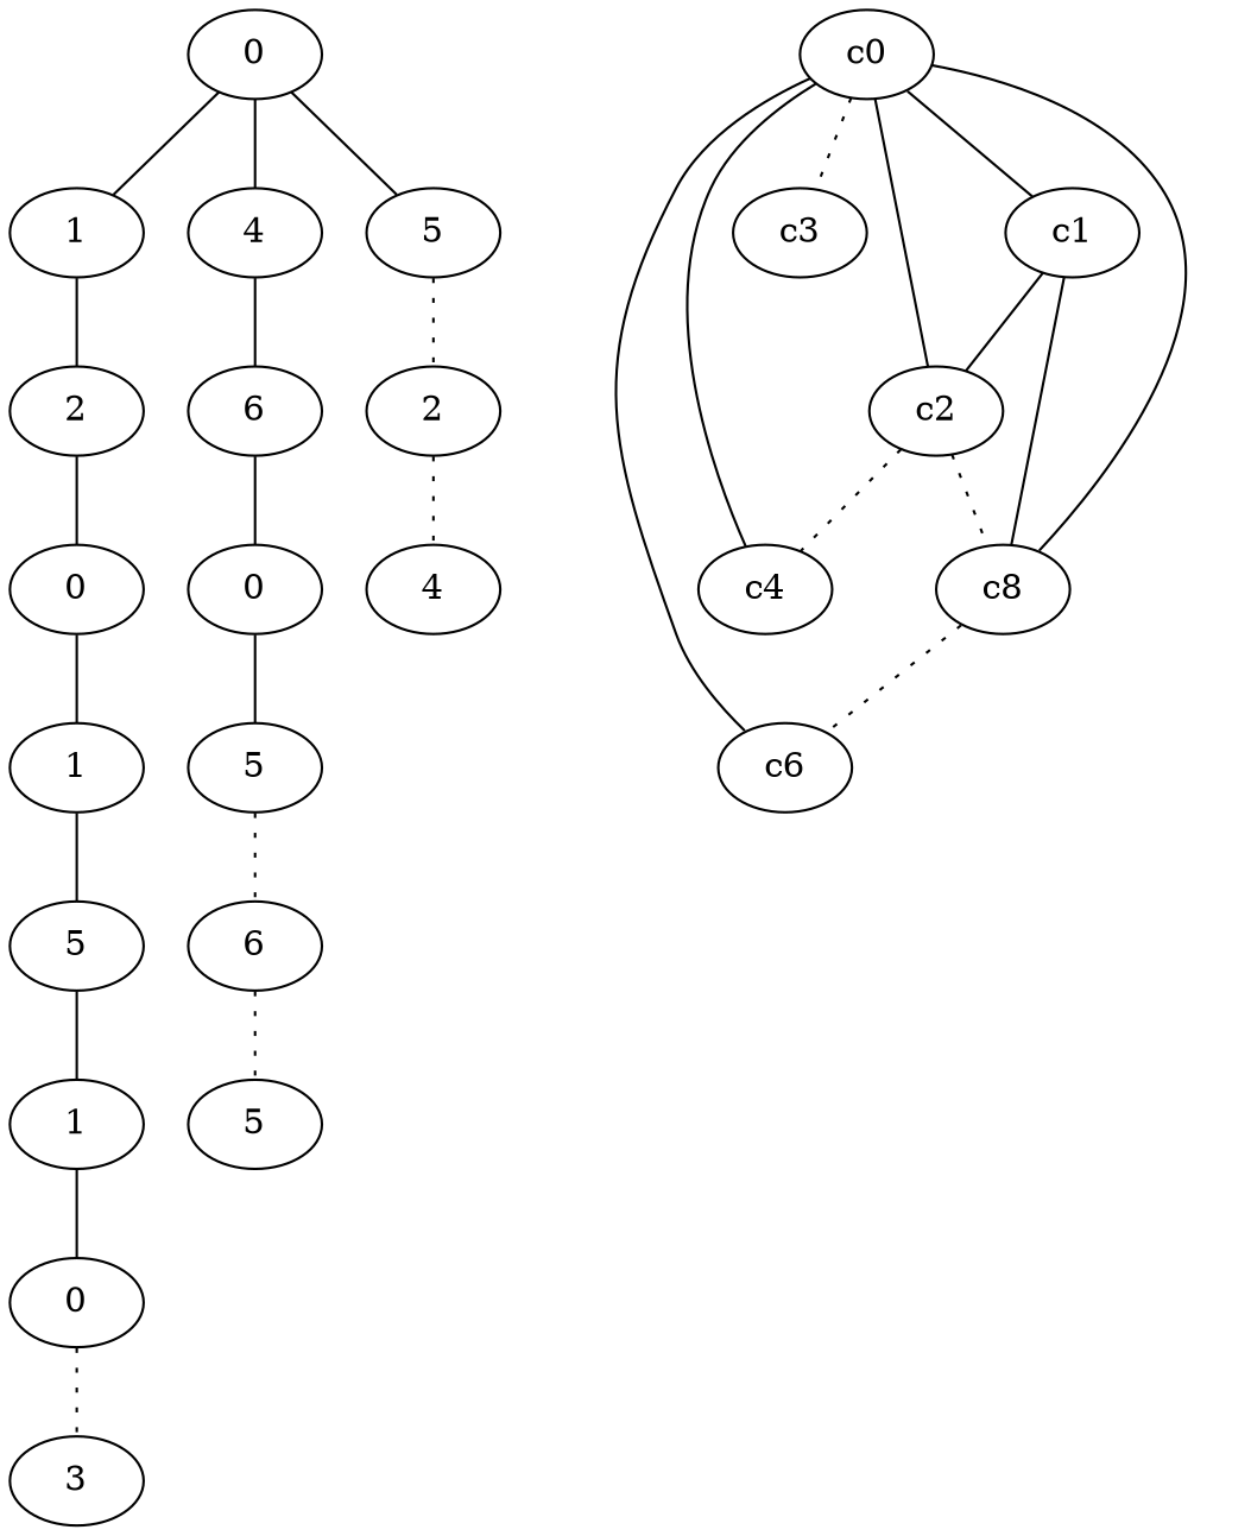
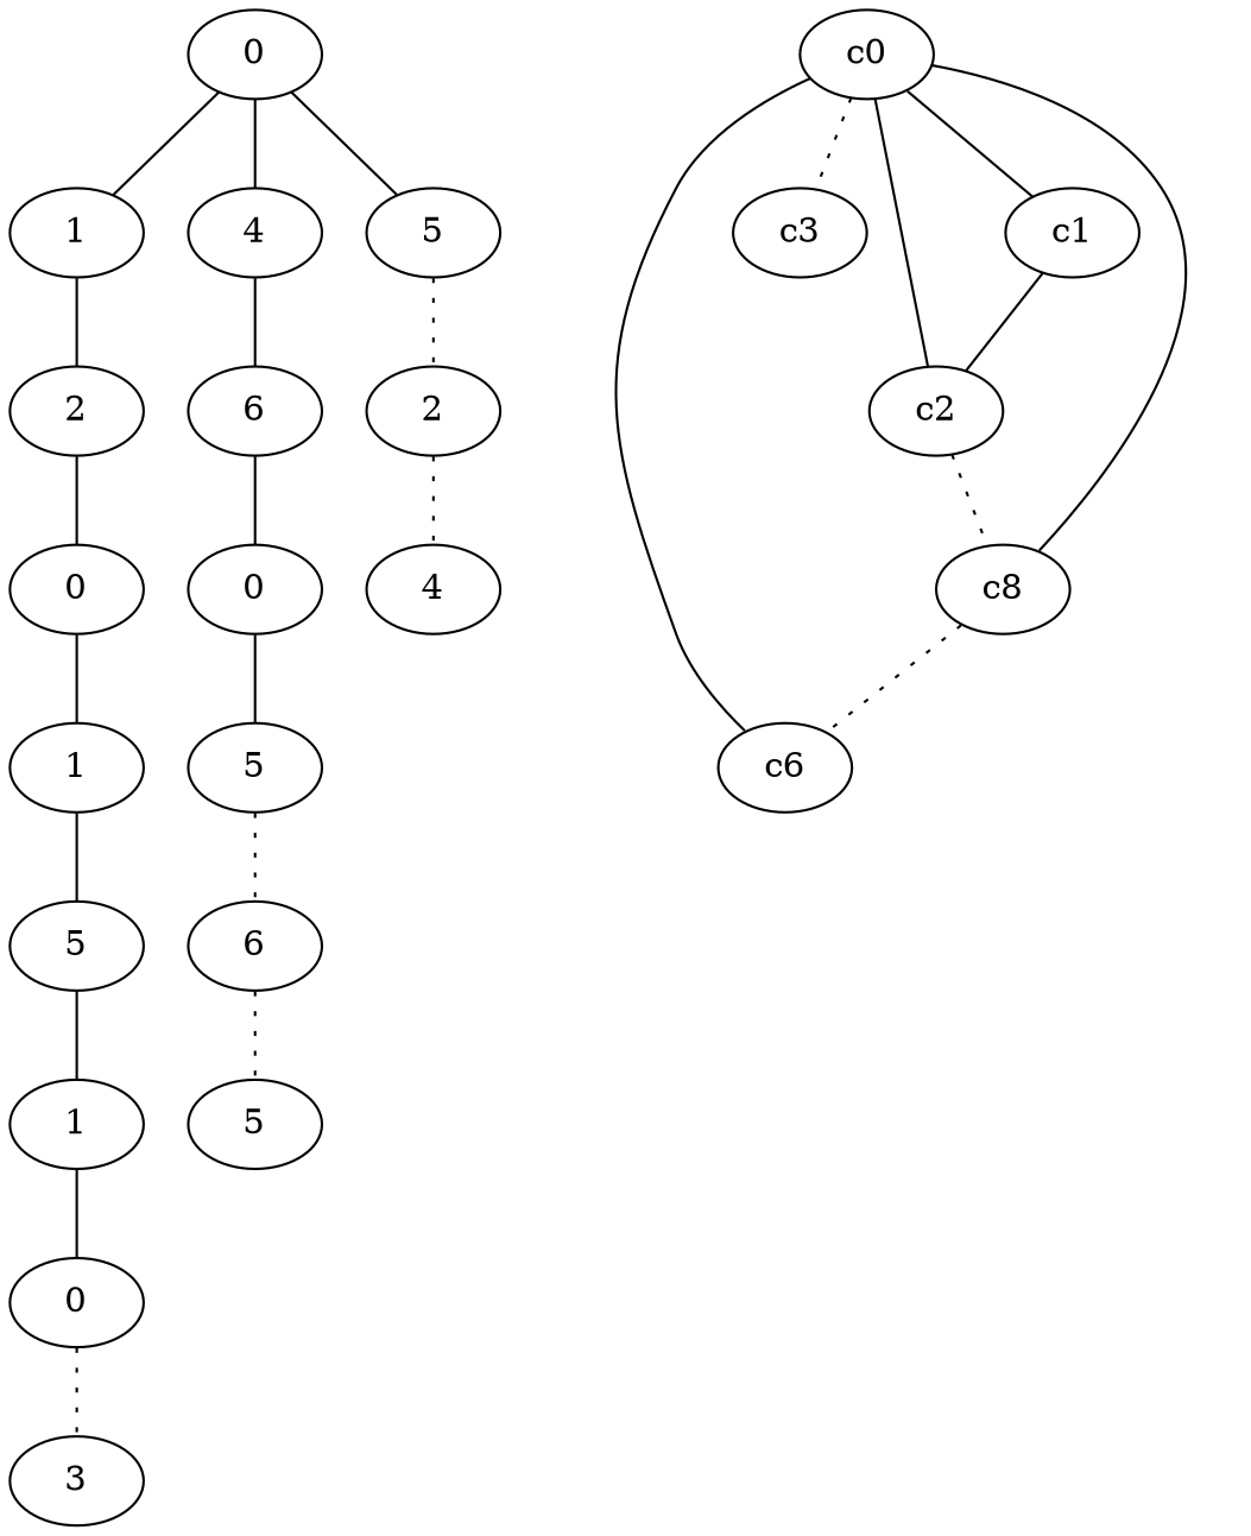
  graph {
    n1 [label=0]
    n2 [label=1]
    n3 [label=4]
    n4 [label=5]
    n5 [label=2]
    n6 [label=6]
    n7 [label=2]
    n8 [label=0]
    n9 [label=1]
    n10 [label=5]
    n11 [label=1]
    n12 [label=0]
    n13 [label=3]
    n14 [label=0]
    n15 [label=5]
    n16 [label=6]
    n17 [label=5]
    n18 [label=4]
    c0
    c1
    c2
    c3
-   c4
    n24 [label=c8]
    c6
    n1 -- n2
    n1 -- n3
    n1 -- n4
    n2 -- n5
    n3 -- n6
    n4 -- n7 [style=dotted]
    n5 -- n8
    n6 -- n14
    n7 -- n18 [style=dotted]
    n8 -- n9
    n9 -- n10
    n10 -- n11
    n11 -- n12
    n12 -- n13 [style=dotted]
    n14 -- n15
    n15 -- n16 [style=dotted]
    n16 -- n17 [style=dotted]
    c0 -- c1
    c0 -- c2
    c0 -- c3 [style=dotted]
-   c0 -- c4
    c0 -- n24
    c0 -- c6
    c1 -- c2
-   c1 -- n24
-   c2 -- c4 [style=dotted]
    c2 -- n24 [style=dotted]
    n24 -- c6 [style=dotted]
  }
